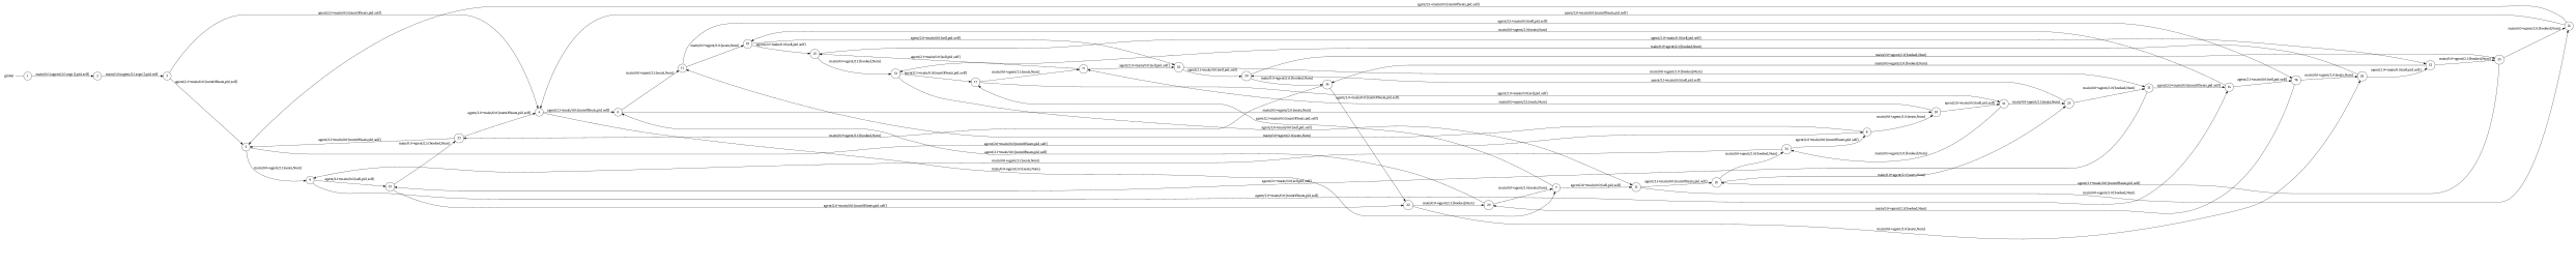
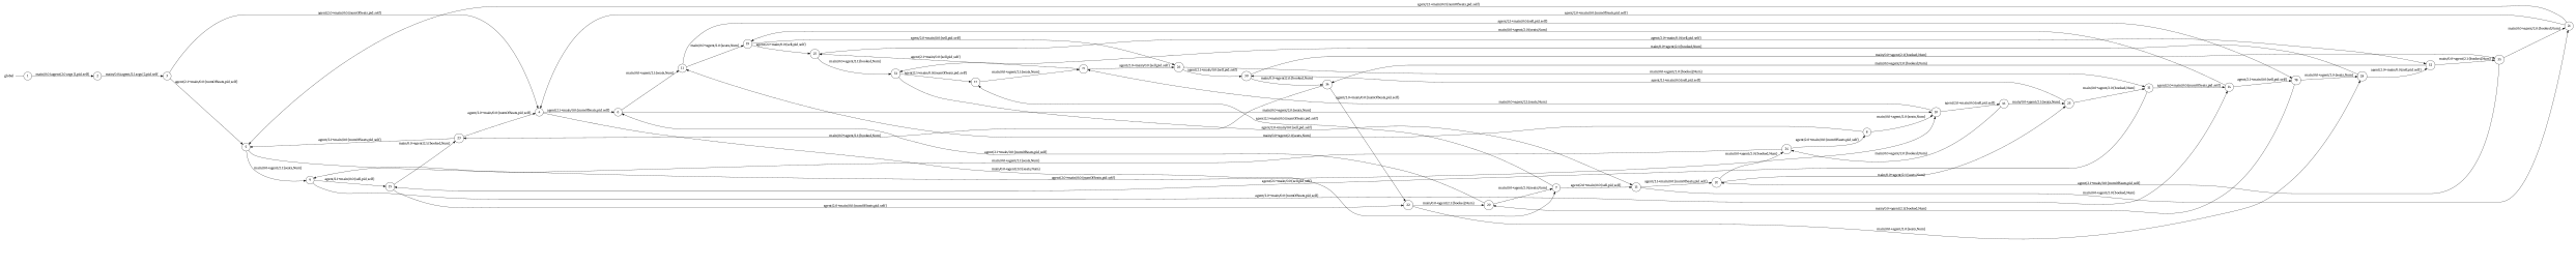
  digraph {
    fontname=Merriweather
    rankdir=LR
    node [fontname=Merriweather shape=circle]
    edge [fontname=Merriweather]
    n1 [label=global shape=plaintext]
    n2 [label=1]
    n3 [label=2]
    n4 [label=33]
    n5 [label=12]
    n6 [label=13]
    n7 [label=17]
    n8 [label=16]
    n9 [label=20]
    n10 [label=21]
    n11 [label=34]
    n12 [label=23]
    n13 [label=22]
    n14 [label=5]
    n15 [label=4]
    n16 [label=29]
    n17 [label=28]
    n18 [label=25]
    n19 [label=24]
    n20 [label=30]
    n21 [label=31]
    n22 [label=9]
    n23 [label=8]
    n24 [label=27]
    n25 [label=32]
    n26 [label=35]
    n27 [label=6]
    n28 [label=7]
    n29 [label=11]
    n30 [label=10]
    n31 [label=15]
    n32 [label=14]
    n33 [label=19]
    n34 [label=26]
    n35 [label=78]
    n36 [label=3]
    n1 -> n2 [arrowhead=none]
    n2 -> n3 [label="main/0.0Δagent/2.0 args [1,pid_self]"]
    n3 -> n36 [label="main/0.0Δagent/2.1 args [2,pid_self]"]
    n4 -> n5 [label="agent/2.1→main/0.0:{numOfSeats,pid_self}"]
    n4 -> n6 [label="agent/2.0→main/0.0:{sell,pid_self}"]
    n5 -> n7 [label="main/0.0→agent/2.1:{seats,Num}"]
-   n5 -> n8 [label="agent/2.0→main/0.0:{sell,pid_self}"]
    n6 -> n9 [label="agent/2.1→main/0.0:{numOfSeats,pid_self}"]
    n6 -> n10 [label="main/0.0→agent/2.0:{booked,Num}"]
    n7 -> n24 [label="agent/2.1→main/0.0:{sell,pid_self}"]
    n7 -> n34 [label="agent/2.0→main/0.0:{sell,pid_self}"]
    n8 -> n18 [label="main/0.0→agent/2.1:{seats,Num}"]
    n8 -> n19 [label="main/0.0→agent/2.0:{booked,Num}"]
    n9 -> n18 [label="main/0.0→agent/2.1:{seats,Num}"]
    n9 -> n19 [label="main/0.0→agent/2.0:{booked,Num}"]
    n10 -> n14 [label="agent/2.1→main/0.0:{numOfSeats,pid_self}"]
    n10 -> n15 [label="agent/2.0→main/0.0:{numOfSeats,pid_self}"]
    n11 -> n12 [label="main/0.0→agent/2.1:{booked,Num}"]
    n11 -> n13 [label="agent/2.0→main/0.0:{numOfSeats,pid_self}"]
    n12 -> n14 [label="agent/2.1→main/0.0:{numOfSeats,pid_self}"]
    n12 -> n15 [label="agent/2.0→main/0.0:{numOfSeats,pid_self}"]
    n13 -> n16 [label="main/0.0→agent/2.1:{booked,Num}"]
    n13 -> n17 [label="main/0.0→agent/2.0:{seats,Num}"]
    n14 -> n22 [label="main/0.0→agent/2.1:{seats,Num}"]
-   n14 -> n23 [label="agent/2.0→main/0.0:{numOfSeats,pid_self}"]
+   n14 -> n30 [label="agent/2.0→main/0.0:{numOfSeats,pid_self}"]
    n15 -> n27 [label="agent/2.1→main/0.0:{numOfSeats,pid_self}"]
    n15 -> n28 [label="main/0.0→agent/2.0:{seats,Num}"]
    n16 -> n27 [label="agent/2.1→main/0.0:{numOfSeats,pid_self}"]
    n16 -> n28 [label="main/0.0→agent/2.0:{seats,Num}"]
    n17 -> n4 [label="main/0.0→agent/2.1:{booked,Num}"]
    n17 -> n25 [label="agent/2.0→main/0.0:{sell,pid_self}"]
    n18 -> n20 [label="agent/2.1→main/0.0:{sell,pid_self}"]
    n18 -> n21 [label="main/0.0→agent/2.0:{booked,Num}"]
    n19 -> n22 [label="main/0.0→agent/2.1:{seats,Num}"]
    n19 -> n23 [label="agent/2.0→main/0.0:{numOfSeats,pid_self}"]
    n20 -> n11 [label="main/0.0→agent/2.0:{booked,Num}"]
    n20 -> n26 [label="main/0.0→agent/2.1:{booked,Num}"]
    n21 -> n31 [label="agent/2.1→main/0.0:{sell,pid_self}"]
    n21 -> n32 [label="agent/2.0→main/0.0:{numOfSeats,pid_self}"]
    n22 -> n31 [label="agent/2.1→main/0.0:{sell,pid_self}"]
    n22 -> n32 [label="agent/2.0→main/0.0:{numOfSeats,pid_self}"]
    n23 -> n29 [label="main/0.0→agent/2.1:{seats,Num}"]
    n23 -> n30 [label="main/0.0→agent/2.0:{seats,Num}"]
    n24 -> n4 [label="main/0.0→agent/2.1:{booked,Num}"]
    n24 -> n25 [label="agent/2.0→main/0.0:{sell,pid_self}"]
    n25 -> n11 [label="main/0.0→agent/2.0:{booked,Num}"]
    n25 -> n26 [label="main/0.0→agent/2.1:{booked,Num}"]
    n26 -> n9 [label="agent/2.1→main/0.0:{numOfSeats,pid_self}"]
    n26 -> n10 [label="main/0.0→agent/2.0:{booked,Num}"]
    n27 -> n29 [label="main/0.0→agent/2.1:{seats,Num}"]
    n27 -> n30 [label="main/0.0→agent/2.0:{seats,Num}"]
    n28 -> n5 [label="agent/2.1→main/0.0:{numOfSeats,pid_self}"]
    n28 -> n6 [label="agent/2.0→main/0.0:{sell,pid_self}"]
    n29 -> n33 [label="main/0.0→agent/2.0:{seats,Num}"]
    n29 -> n35 [label="agent/2.1→main/0.0:{sell,pid_self}"]
    n30 -> n7 [label="main/0.0→agent/2.1:{seats,Num}"]
    n30 -> n8 [label="agent/2.0→main/0.0:{sell,pid_self}"]
    n31 -> n12 [label="main/0.0→agent/2.1:{booked,Num}"]
    n31 -> n13 [label="agent/2.0→main/0.0:{numOfSeats,pid_self}"]
    n32 -> n33 [label="main/0.0→agent/2.0:{seats,Num}"]
    n32 -> n35 [label="agent/2.1→main/0.0:{sell,pid_self}"]
    n33 -> n24 [label="agent/2.1→main/0.0:{sell,pid_self}"]
    n33 -> n34 [label="agent/2.0→main/0.0:{sell,pid_self}"]
    n34 -> n20 [label="agent/2.1→main/0.0:{sell,pid_self}"]
    n34 -> n21 [label="main/0.0→agent/2.0:{booked,Num}"]
    n35 -> n16 [label="main/0.0→agent/2.1:{booked,Num}"]
    n35 -> n17 [label="main/0.0→agent/2.0:{seats,Num}"]
    n36 -> n14 [label="agent/2.1→main/0.0:{numOfSeats,pid_self}"]
    n36 -> n15 [label="agent/2.0→main/0.0:{numOfSeats,pid_self}"]
  }
